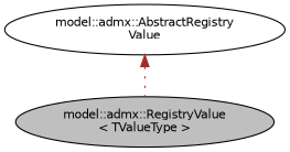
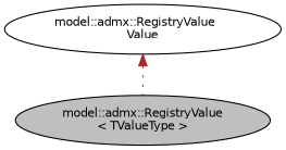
  digraph {
    fontname="DejaVu Sans"
    node [color=black fontname="DejaVu Sans" fontsize=10 shape=ellipse style=filled]
    n1 [fillcolor=grey75 fontcolor=black height=0.2 label="model::admx::RegistryValue\l\< TValueType \>" width=0.4]
-   n2 [fillcolor=white height=0.2 label="model::admx::AbstractRegistry\lValue" width=0.4]
+   n2 [fillcolor=white height=0.2 label="model::admx::RegistryValue\lValue" width=0.4]
    n2 -> n1 [color=brown dir=back fontname="DejaVu Sans" fontsize=10 labelfontname=Helvetica labelfontsize=10 style=dotted]
  }
